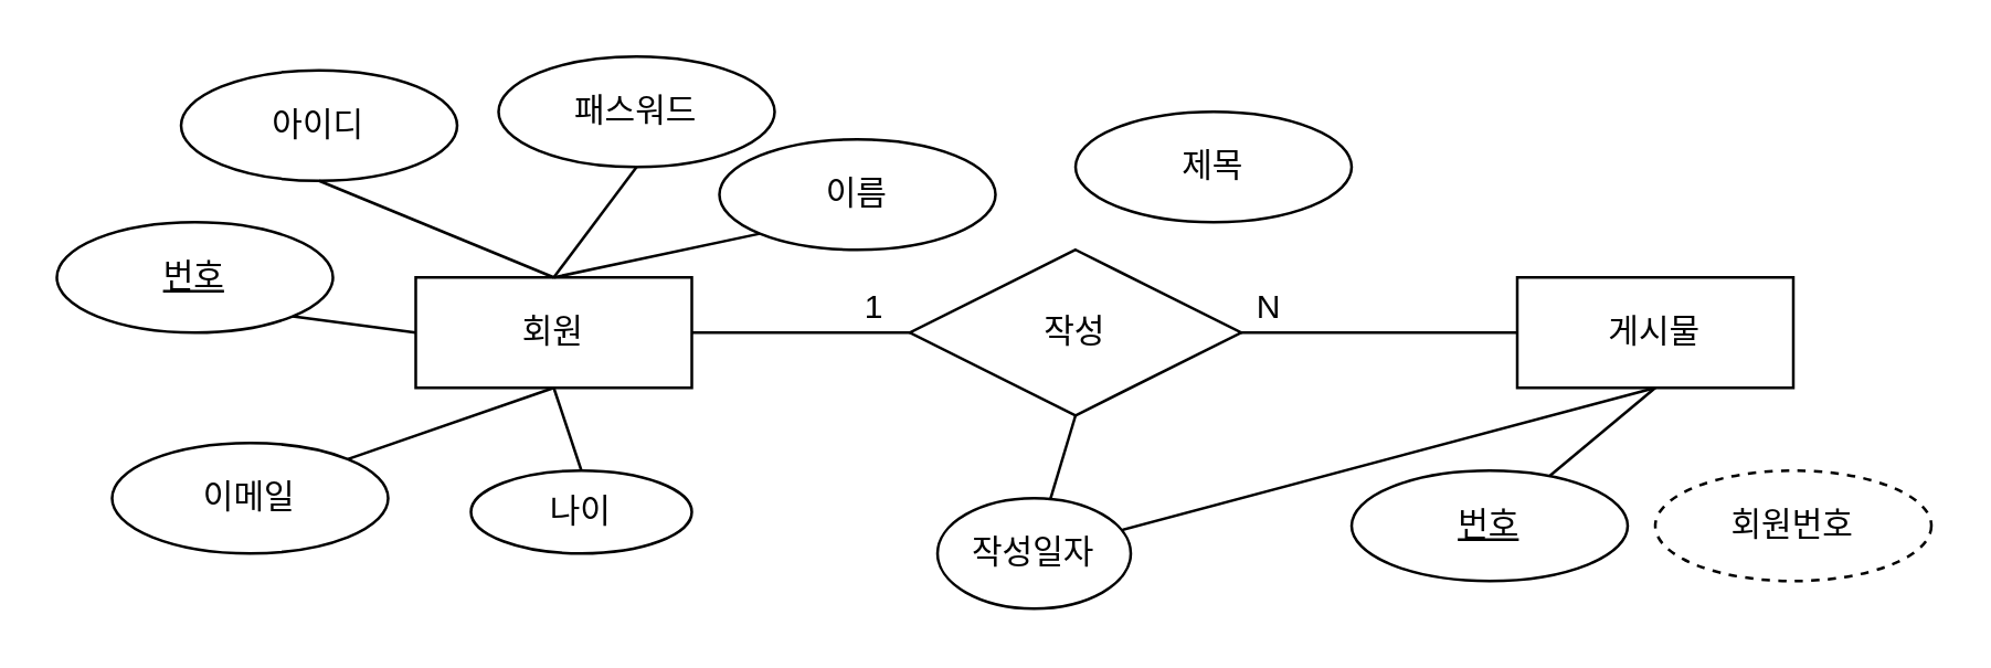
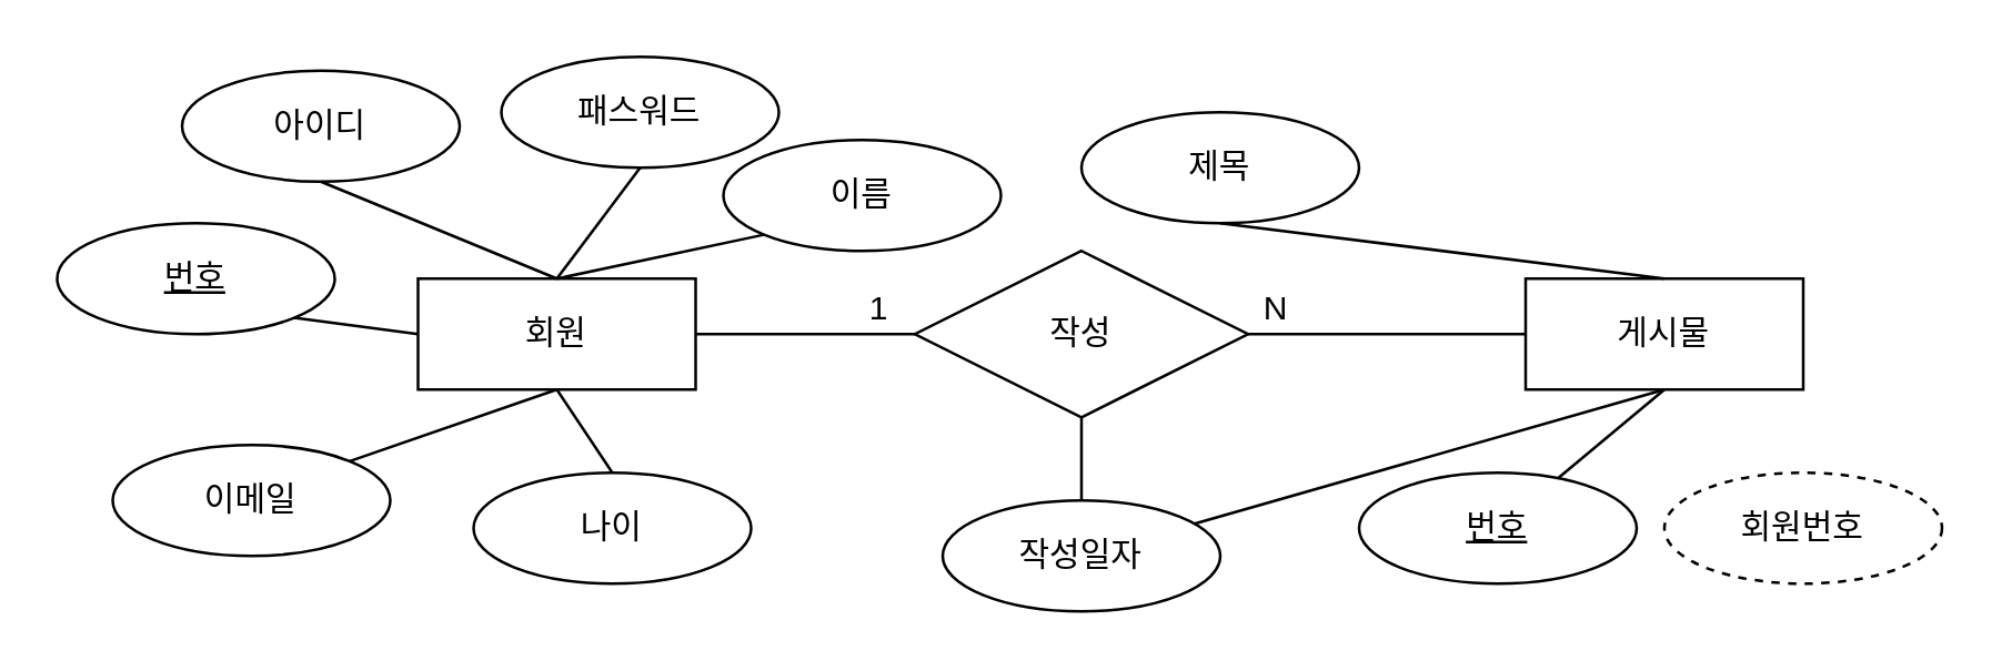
  <mxCell id="0" />
  <mxCell id="1" parent="0" />
  <mxCell id="2" value="회원" style="whiteSpace=wrap;html=1;align=center;" vertex="1" parent="1"><mxGeometry x="150" y="100" width="100" height="40" as="geometry" /></mxCell>
  <mxCell id="3" value="번호" style="ellipse;whiteSpace=wrap;html=1;align=center;fontStyle=4;" vertex="1" parent="1"><mxGeometry x="20" y="80" width="100" height="40" as="geometry" /></mxCell>
  <mxCell id="4" value="아이디" style="ellipse;whiteSpace=wrap;html=1;align=center;" vertex="1" parent="1"><mxGeometry x="65" y="25" width="100" height="40" as="geometry" /></mxCell>
  <mxCell id="5" value="패스워드" style="ellipse;whiteSpace=wrap;html=1;align=center;" vertex="1" parent="1"><mxGeometry x="180" y="20" width="100" height="40" as="geometry" /></mxCell>
  <mxCell id="6" value="이름" style="ellipse;whiteSpace=wrap;html=1;align=center;" vertex="1" parent="1"><mxGeometry x="260" y="50" width="100" height="40" as="geometry" /></mxCell>
- <mxCell id="7" value="나이" style="ellipse;whiteSpace=wrap;html=1;align=center;" vertex="1" parent="1"><mxGeometry x="170" y="170" width="80" height="30" as="geometry" /></mxCell>
+ <mxCell id="7" value="나이" style="ellipse;whiteSpace=wrap;html=1;align=center;" vertex="1" parent="1"><mxGeometry x="170" y="170" width="100" height="40" as="geometry" /></mxCell>
  <mxCell id="8" value="이메일" style="ellipse;whiteSpace=wrap;html=1;align=center;" vertex="1" parent="1"><mxGeometry x="40" y="160" width="100" height="40" as="geometry" /></mxCell>
  <mxCell id="9" value="" style="endArrow=none;html=1;rounded=0;exitX=0.5;exitY=0;exitDx=0;exitDy=0;entryX=0.5;entryY=1;entryDx=0;entryDy=0;" edge="1" parent="1" source="2" target="4"><mxGeometry relative="1" as="geometry"><mxPoint x="290" y="120" as="sourcePoint" /><mxPoint x="450" y="120" as="targetPoint" /></mxGeometry></mxCell>
  <mxCell id="10" value="" style="endArrow=none;html=1;rounded=0;exitX=0.5;exitY=0;exitDx=0;exitDy=0;entryX=0.5;entryY=1;entryDx=0;entryDy=0;" edge="1" parent="1" source="2" target="5"><mxGeometry relative="1" as="geometry"><mxPoint x="210" y="110" as="sourcePoint" /><mxPoint x="180" y="80" as="targetPoint" /></mxGeometry></mxCell>
  <mxCell id="11" value="" style="endArrow=none;html=1;rounded=0;exitX=0.5;exitY=0;exitDx=0;exitDy=0;entryX=0;entryY=1;entryDx=0;entryDy=0;" edge="1" parent="1" source="2" target="6"><mxGeometry relative="1" as="geometry"><mxPoint x="210" y="110" as="sourcePoint" /><mxPoint x="290" y="80" as="targetPoint" /></mxGeometry></mxCell>
  <mxCell id="12" value="" style="endArrow=none;html=1;rounded=0;exitX=0.5;exitY=1;exitDx=0;exitDy=0;entryX=0.5;entryY=0;entryDx=0;entryDy=0;" edge="1" parent="1" source="2" target="7"><mxGeometry relative="1" as="geometry"><mxPoint x="260" y="130" as="sourcePoint" /><mxPoint x="290" y="105" as="targetPoint" /></mxGeometry></mxCell>
  <mxCell id="13" value="" style="endArrow=none;html=1;rounded=0;entryX=1;entryY=0;entryDx=0;entryDy=0;" edge="1" parent="1" target="8"><mxGeometry relative="1" as="geometry"><mxPoint x="200" y="140" as="sourcePoint" /><mxPoint x="230" y="180" as="targetPoint" /></mxGeometry></mxCell>
  <mxCell id="14" value="" style="endArrow=none;html=1;rounded=0;entryX=1;entryY=1;entryDx=0;entryDy=0;exitX=0;exitY=0.5;exitDx=0;exitDy=0;" edge="1" parent="1" source="2" target="3"><mxGeometry relative="1" as="geometry"><mxPoint x="210" y="150" as="sourcePoint" /><mxPoint x="135" y="176" as="targetPoint" /></mxGeometry></mxCell>
  <mxCell id="15" value="게시물" style="whiteSpace=wrap;html=1;align=center;" vertex="1" parent="1"><mxGeometry x="549" y="100" width="100" height="40" as="geometry" /></mxCell>
  <mxCell id="16" value="번호" style="ellipse;whiteSpace=wrap;html=1;align=center;fontStyle=4;" vertex="1" parent="1"><mxGeometry x="489" y="170" width="100" height="40" as="geometry" /></mxCell>
  <mxCell id="17" value="제목" style="ellipse;whiteSpace=wrap;html=1;align=center;" vertex="1" parent="1"><mxGeometry x="389" y="40" width="100" height="40" as="geometry" /></mxCell>
- <mxCell id="18" value="작성일자" style="ellipse;whiteSpace=wrap;html=1;align=center;" vertex="1" parent="1"><mxGeometry x="339" y="180" width="70" height="40" as="geometry" /></mxCell>
+ <mxCell id="18" value="작성일자" style="ellipse;whiteSpace=wrap;html=1;align=center;" vertex="1" parent="1"><mxGeometry x="339" y="180" width="100" height="40" as="geometry" /></mxCell>
  <mxCell id="19" value="회원번호" style="ellipse;whiteSpace=wrap;html=1;align=center;dashed=1;" vertex="1" parent="1"><mxGeometry x="599" y="170" width="100" height="40" as="geometry" /></mxCell>
+ <mxCell id="20" value="" style="endArrow=none;html=1;rounded=0;exitX=0.5;exitY=0;exitDx=0;exitDy=0;entryX=0.5;entryY=1;entryDx=0;entryDy=0;" edge="1" parent="1" source="15" target="17"><mxGeometry relative="1" as="geometry"><mxPoint x="689" y="120" as="sourcePoint" /><mxPoint x="849" y="120" as="targetPoint" /></mxGeometry></mxCell>
  <mxCell id="21" value="" style="endArrow=none;html=1;rounded=0;exitX=0.5;exitY=1;exitDx=0;exitDy=0;" edge="1" parent="1" source="24" target="18"><mxGeometry relative="1" as="geometry"><mxPoint x="609" y="110" as="sourcePoint" /><mxPoint x="689" y="80" as="targetPoint" /></mxGeometry></mxCell>
  <mxCell id="22" value="" style="endArrow=none;html=1;rounded=0;exitX=0.5;exitY=1;exitDx=0;exitDy=0;" edge="1" parent="1" source="15" target="18"><mxGeometry relative="1" as="geometry"><mxPoint x="659" y="130" as="sourcePoint" /><mxPoint x="689" y="105" as="targetPoint" /></mxGeometry></mxCell>
  <mxCell id="23" value="" style="endArrow=none;html=1;rounded=0;exitX=0.5;exitY=1;exitDx=0;exitDy=0;" edge="1" parent="1" source="15" target="16"><mxGeometry relative="1" as="geometry"><mxPoint x="599" y="100" as="sourcePoint" /><mxPoint x="534" y="176" as="targetPoint" /></mxGeometry></mxCell>
  <mxCell id="24" value="작성" style="shape=rhombus;perimeter=rhombusPerimeter;whiteSpace=wrap;html=1;align=center;" vertex="1" parent="1"><mxGeometry x="329" y="90" width="120" height="60" as="geometry" /></mxCell>
  <mxCell id="25" value="" style="endArrow=none;html=1;rounded=0;exitX=1;exitY=0.5;exitDx=0;exitDy=0;" edge="1" parent="1" source="2"><mxGeometry relative="1" as="geometry"><mxPoint x="290" y="120" as="sourcePoint" /><mxPoint x="330" y="120" as="targetPoint" /></mxGeometry></mxCell>
  <mxCell id="26" value="" style="endArrow=none;html=1;rounded=0;exitX=1;exitY=0.5;exitDx=0;exitDy=0;entryX=0;entryY=0.5;entryDx=0;entryDy=0;" edge="1" parent="1" source="24" target="15"><mxGeometry relative="1" as="geometry"><mxPoint x="260" y="130" as="sourcePoint" /><mxPoint x="340" y="130" as="targetPoint" /></mxGeometry></mxCell>
  <mxCell id="27" value="1" style="text;strokeColor=none;fillColor=none;spacingLeft=4;spacingRight=4;overflow=hidden;rotatable=0;points=[[0,0.5],[1,0.5]];portConstraint=eastwest;fontSize=12;whiteSpace=wrap;html=1;" vertex="1" parent="1"><mxGeometry x="307" y="97" width="40" height="30" as="geometry" /></mxCell>
  <mxCell id="28" value="N" style="text;strokeColor=none;fillColor=none;spacingLeft=4;spacingRight=4;overflow=hidden;rotatable=0;points=[[0,0.5],[1,0.5]];portConstraint=eastwest;fontSize=12;whiteSpace=wrap;html=1;" vertex="1" parent="1"><mxGeometry x="449" y="97" width="40" height="30" as="geometry" /></mxCell>
